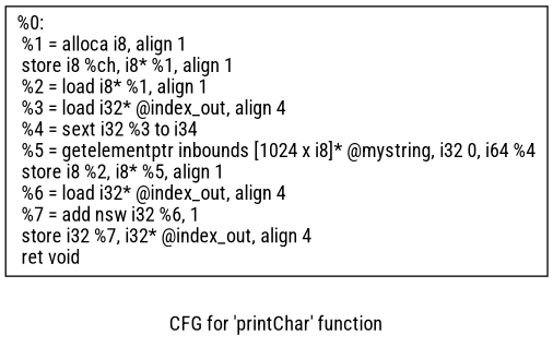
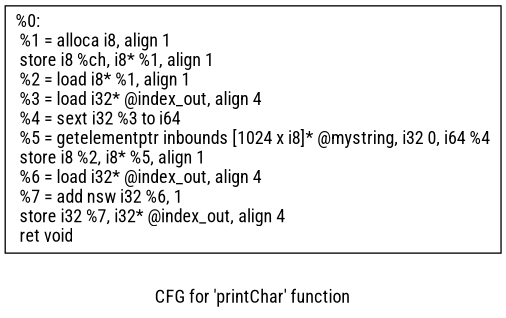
  digraph {
    label="CFG for 'printChar' function"
    fontname="Roboto Condensed"
-   n1 [label="{%0:\l  %1 = alloca i8, align 1\l  store i8 %ch, i8* %1, align 1\l  %2 = load i8* %1, align 1\l  %3 = load i32* @index_out, align 4\l  %4 = sext i32 %3 to i34\l  %5 = getelementptr inbounds [1024 x i8]* @mystring, i32 0, i64 %4\l  store i8 %2, i8* %5, align 1\l  %6 = load i32* @index_out, align 4\l  %7 = add nsw i32 %6, 1\l  store i32 %7, i32* @index_out, align 4\l  ret void\l}" shape=record fontname="Roboto Condensed"]
+   n1 [label="{%0:\l  %1 = alloca i8, align 1\l  store i8 %ch, i8* %1, align 1\l  %2 = load i8* %1, align 1\l  %3 = load i32* @index_out, align 4\l  %4 = sext i32 %3 to i64\l  %5 = getelementptr inbounds [1024 x i8]* @mystring, i32 0, i64 %4\l  store i8 %2, i8* %5, align 1\l  %6 = load i32* @index_out, align 4\l  %7 = add nsw i32 %6, 1\l  store i32 %7, i32* @index_out, align 4\l  ret void\l}" shape=record fontname="Roboto Condensed"]
  }
